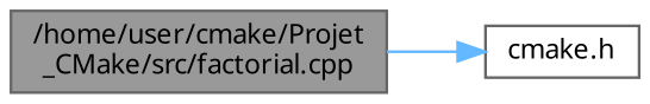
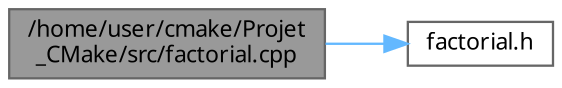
  digraph {
    rankdir=LR
    fontname="Noto Sans"
    node [fontname="Noto Sans" fontsize=10 shape=box style=filled]
    n1 [color=gray40 fillcolor=grey60 fontcolor=black height=0.2 label="/home/user/cmake/Projet\l_CMake/src/factorial.cpp" width=0.4]
-   n2 [color=grey40 fillcolor=white height=0.2 label="cmake.h" width=0.4]
+   n2 [color=grey40 fillcolor=white height=0.2 label="factorial.h" width=0.4]
    n1 -> n2 [color=steelblue1 fontname="Noto Sans" fontsize=10 labelfontname=Helvetica labelfontsize=10 style=solid]
  }
